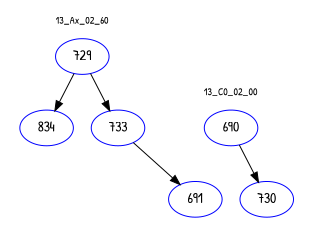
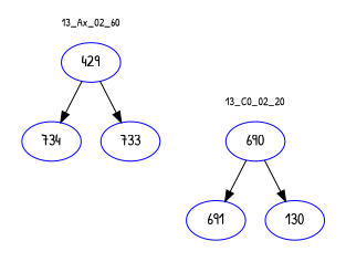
  digraph {
    fontname="Patrick Hand"
    node [color=blue fontname="Patrick Hand"]
    edge [color=black fontname="Patrick Hand"]
-   n1 [label=729]
-   n2 [label=834]
+   n1 [label=429]
+   n2 [label=734]
    n3 [label=733]
    n4 [label=690]
    n5 [label=691]
-   n6 [label=730]
+   n6 [label=130]
    subgraph cluster_1 {
      color=white
      fontsize=10
      label="13_Ax_02_60"
      n1
      n2
      n3
    }
    subgraph cluster_2 {
      color=white
      fontsize=10
-     label="13_C0_02_00"
+     label="13_C0_02_20"
      n4
      n5
      n6
    }
    n1 -> n2
    n1 -> n3
-   n3 -> n5
+   n4 -> n5
    n4 -> n6
  }
